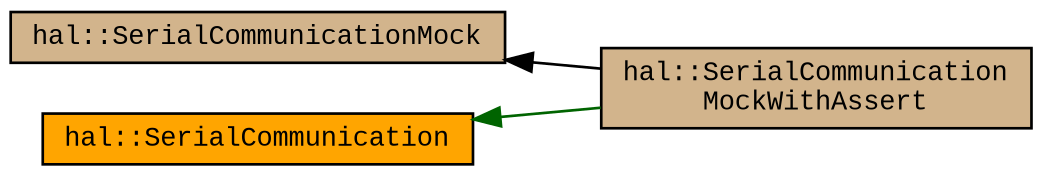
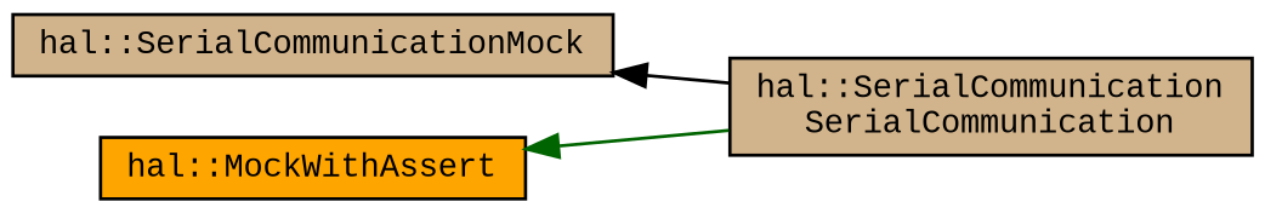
  digraph {
    fontname="Liberation Mono"
    rankdir=LR
    node [color=black fillcolor=tan fontname="Liberation Mono" fontsize=10 shape=record style=filled]
    edge [dir=back fontname="Liberation Mono" fontsize=10 labelfontname=Helvetica labelfontsize=10 style=solid]
    n1 [fontcolor=black height=0.2 label="hal::SerialCommunicationMock" width=0.4]
-   n2 [height=0.2 label="hal::SerialCommunication\lMockWithAssert" width=0.4]
-   n3 [fillcolor=orange height=0.2 label="hal::SerialCommunication" width=0.4]
+   n2 [height=0.2 label="hal::SerialCommunication\lSerialCommunication" width=0.4]
+   n3 [fillcolor=orange height=0.2 label="hal::MockWithAssert" width=0.4]
    n1 -> n2 [color=black]
    n3 -> n2 [color=darkgreen]
  }
